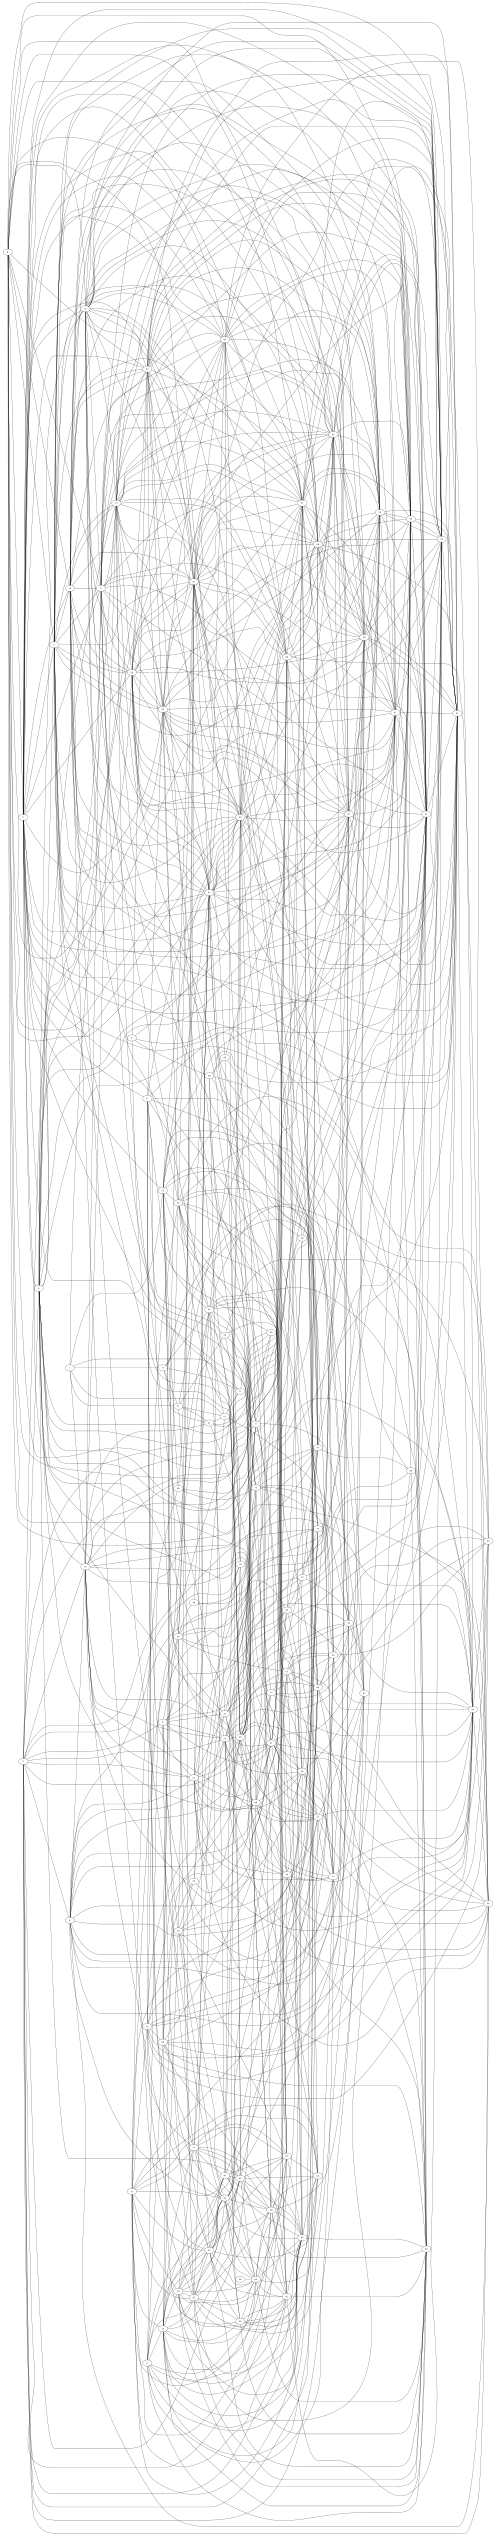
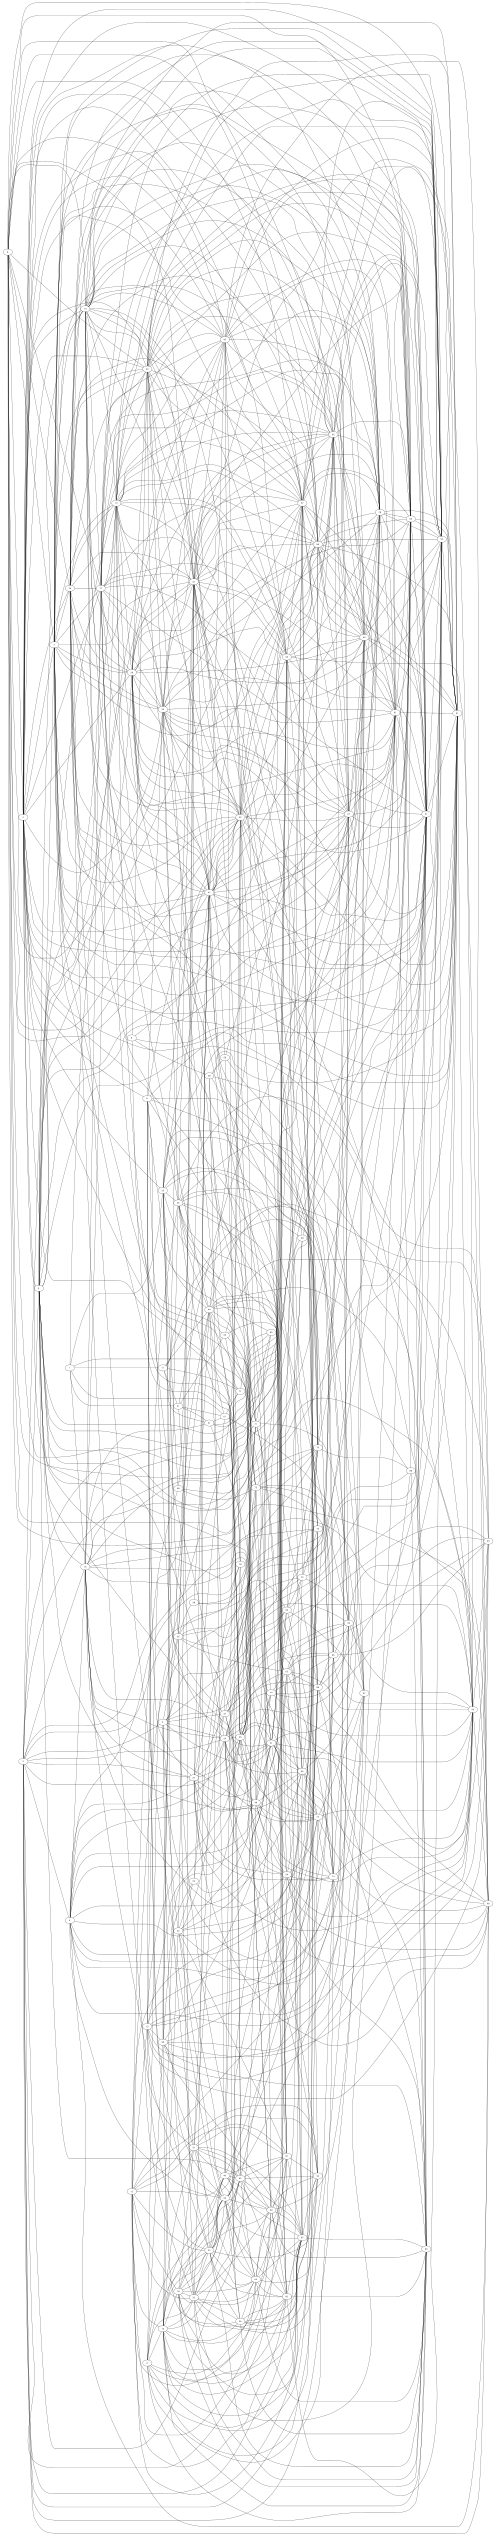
  digraph {
    fontname="Roboto Mono"
    rankdir=LR
    node [fontname="Roboto Mono"]
    edge [arrowhead=both fontname="Roboto Mono"]
    0
    2
    7
    10
    15
    17
    33
    34
    41
    42
    43
    52
    57
    60
    65
    67
    83
    84
    91
    92
    93
    25
    5
    21
    28
    54
    55
    62
    71
    75
    78
    19
    45
    69
    68
    39
    32
    48
    44
    36
    66
    70
    56
    58
    80
    72
    76
    90
    53
    82
    98
    74
    95
    89
    94
    88
    29
    31
    79
    86
    26
    40
    81
    16
    85
    96
    97
    27
    35
    37
    47
    77
    64
    87
    49
    99
    63
    61
    59
    1
    11
    23
    73
    51
    46
    38
    3
    4
    9
    22
    24
    6
    14
    30
    18
    8
    20
    12
    13
-   50
    0 -> 2
    0 -> 7
    0 -> 10
    0 -> 15
    0 -> 17
    0 -> 33
    0 -> 34
    0 -> 41
    0 -> 42
    0 -> 43
    0 -> 52
    0 -> 57
    0 -> 60
    0 -> 65
    0 -> 67
    0 -> 83
    0 -> 84
    0 -> 91
    0 -> 92
    0 -> 93
    2 -> 7
    2 -> 10
    2 -> 15
    2 -> 17
    2 -> 33
    2 -> 34
    2 -> 41
    2 -> 42
    2 -> 43
    2 -> 57
    2 -> 60
    2 -> 65
    2 -> 67
    2 -> 83
    2 -> 84
    2 -> 91
    2 -> 92
    2 -> 93
    2 -> 25
    2 -> 5
    2 -> 21
    2 -> 28
    2 -> 54
    2 -> 55
    2 -> 62
    2 -> 71
    2 -> 75
    2 -> 78
    7 -> 10
    7 -> 15
    7 -> 17
    7 -> 33
    7 -> 34
    7 -> 41
    7 -> 42
    7 -> 43
    7 -> 52
    7 -> 60
    7 -> 65
    7 -> 67
    7 -> 83
    7 -> 84
    7 -> 91
    7 -> 92
    7 -> 93
    7 -> 28
    7 -> 55
    7 -> 78
    7 -> 19
    7 -> 45
    7 -> 69
    7 -> 68
    10 -> 15
    10 -> 17
    10 -> 33
    10 -> 34
    10 -> 41
    10 -> 42
    10 -> 43
    10 -> 52
    10 -> 57
    10 -> 65
    10 -> 67
    10 -> 83
    10 -> 84
    10 -> 91
    10 -> 92
    10 -> 93
    10 -> 28
    10 -> 78
    10 -> 19
    10 -> 69
    10 -> 39
    10 -> 32
    15 -> 17
    15 -> 33
    15 -> 34
    15 -> 41
    15 -> 42
    15 -> 43
    15 -> 52
    15 -> 57
    15 -> 60
    15 -> 67
    15 -> 83
    15 -> 84
    15 -> 91
    15 -> 92
    15 -> 93
    15 -> 28
    15 -> 55
    15 -> 78
    15 -> 19
    15 -> 69
    15 -> 48
    15 -> 44
    15 -> 36
    17 -> 33
    17 -> 34
    17 -> 41
    17 -> 42
    17 -> 52
    17 -> 57
    17 -> 60
    17 -> 65
    17 -> 83
    17 -> 84
    17 -> 91
    17 -> 92
    17 -> 28
    17 -> 55
    17 -> 78
    17 -> 19
    17 -> 69
    17 -> 66
    17 -> 70
    33 -> 34
    33 -> 41
    33 -> 42
    33 -> 43
    33 -> 52
    33 -> 57
    33 -> 60
    33 -> 65
    33 -> 67
    33 -> 84
    33 -> 91
    33 -> 92
    33 -> 93
    33 -> 78
    33 -> 69
    33 -> 56
    33 -> 58
    34 -> 41
    34 -> 42
    34 -> 43
    34 -> 52
    34 -> 57
    34 -> 60
    34 -> 65
    34 -> 67
    34 -> 83
    34 -> 91
    34 -> 92
    34 -> 93
    34 -> 71
    34 -> 78
    34 -> 69
    34 -> 68
    34 -> 36
    41 -> 42
    41 -> 43
    41 -> 52
    41 -> 57
    41 -> 60
    41 -> 65
    41 -> 67
    41 -> 83
    41 -> 84
    41 -> 92
    41 -> 93
    41 -> 55
    41 -> 78
    41 -> 69
    41 -> 80
    41 -> 72
    41 -> 76
    41 -> 90
    42 -> 43
    42 -> 52
    42 -> 57
    42 -> 60
    42 -> 65
    42 -> 67
    42 -> 83
    42 -> 84
    42 -> 91
    42 -> 93
    42 -> 78
    42 -> 69
    42 -> 76
    42 -> 53
    42 -> 82
    43 -> 52
    43 -> 57
    43 -> 60
    43 -> 65
    43 -> 83
    43 -> 84
    43 -> 91
    43 -> 92
    43 -> 78
    43 -> 45
    43 -> 69
    43 -> 98
    52 -> 57
    52 -> 60
    52 -> 65
    52 -> 67
    52 -> 83
    52 -> 84
    52 -> 91
    52 -> 92
    52 -> 93
    52 -> 55
    52 -> 71
    52 -> 75
    52 -> 78
    52 -> 82
    57 -> 60
    57 -> 65
    57 -> 67
    57 -> 83
    57 -> 84
    57 -> 91
    57 -> 92
    57 -> 93
    57 -> 78
    57 -> 69
    57 -> 80
    57 -> 74
    57 -> 95
    60 -> 65
    60 -> 67
    60 -> 83
    60 -> 84
    60 -> 91
    60 -> 92
    60 -> 93
    60 -> 78
    60 -> 69
    60 -> 89
    65 -> 67
    65 -> 83
    65 -> 84
    65 -> 91
    65 -> 92
    65 -> 93
    65 -> 78
    65 -> 69
    65 -> 94
    67 -> 83
    67 -> 84
    67 -> 91
    67 -> 92
    67 -> 78
    67 -> 69
    83 -> 84
    83 -> 91
    83 -> 92
    83 -> 93
    83 -> 88
    84 -> 91
    84 -> 92
    84 -> 93
    91 -> 92
    91 -> 93
    92 -> 93
    93 -> 95
    25 -> 42
    25 -> 52
    25 -> 83
    25 -> 44
    25 -> 36
    25 -> 76
    25 -> 90
    25 -> 29
    25 -> 31
    25 -> 79
    25 -> 86
    25 -> 26
    25 -> 40
    25 -> 81
    5 -> 7
    5 -> 15
    5 -> 17
    5 -> 41
    5 -> 52
    5 -> 57
    5 -> 67
    5 -> 91
    5 -> 28
    5 -> 62
    5 -> 78
    5 -> 19
    5 -> 69
    5 -> 48
    5 -> 66
    5 -> 53
    5 -> 98
    5 -> 95
    5 -> 16
    5 -> 85
    5 -> 96
    21 -> 34
    21 -> 52
    21 -> 84
    21 -> 31
    21 -> 86
    21 -> 81
    21 -> 85
    21 -> 97
    21 -> 27
    21 -> 35
    21 -> 37
    21 -> 47
    28 -> 33
    28 -> 34
    28 -> 41
    28 -> 42
    28 -> 43
    28 -> 52
    28 -> 57
    28 -> 60
    28 -> 65
    28 -> 67
    28 -> 83
    28 -> 84
    28 -> 91
    28 -> 92
    28 -> 93
    28 -> 55
    28 -> 69
    28 -> 76
    28 -> 89
    54 -> 66
    54 -> 98
    54 -> 95
    54 -> 89
    54 -> 79
    54 -> 77
    55 -> 57
    55 -> 65
    55 -> 67
    55 -> 91
    55 -> 78
    55 -> 69
    55 -> 66
    55 -> 98
    55 -> 94
    62 -> 68
    62 -> 76
    62 -> 82
    62 -> 81
    62 -> 96
    62 -> 64
    62 -> 87
    71 -> 84
    71 -> 81
    71 -> 85
    71 -> 97
    71 -> 77
    75 -> 76
    75 -> 90
    75 -> 94
    75 -> 79
    75 -> 86
    75 -> 81
    78 -> 83
    78 -> 84
    78 -> 91
    78 -> 92
    78 -> 93
    19 -> 33
    19 -> 34
    19 -> 41
    19 -> 42
    19 -> 43
    19 -> 57
    19 -> 60
    19 -> 65
    19 -> 67
    19 -> 83
    19 -> 84
    19 -> 91
    19 -> 92
    19 -> 93
    19 -> 28
    19 -> 55
    19 -> 78
    19 -> 66
    19 -> 53
    19 -> 74
    19 -> 29
    45 -> 57
    45 -> 93
    45 -> 54
    45 -> 48
    45 -> 53
    45 -> 98
    45 -> 94
    45 -> 79
    45 -> 86
    45 -> 77
    45 -> 49
    45 -> 99
    45 -> 63
    69 -> 83
    69 -> 84
    69 -> 91
    69 -> 92
    69 -> 93
    69 -> 78
    68 -> 84
    68 -> 82
    68 -> 89
    68 -> 81
    68 -> 96
    68 -> 87
    39 -> 60
    39 -> 67
    39 -> 54
    39 -> 68
    39 -> 56
    39 -> 80
    39 -> 82
    39 -> 64
    39 -> 87
    32 -> 42
    32 -> 84
    32 -> 62
    32 -> 68
    32 -> 39
    32 -> 56
    32 -> 89
    32 -> 97
    32 -> 37
    32 -> 64
    32 -> 87
    48 -> 54
    48 -> 55
    48 -> 66
    48 -> 53
    48 -> 95
    48 -> 79
    48 -> 77
    48 -> 49
    44 -> 65
    44 -> 75
    44 -> 45
    44 -> 80
    44 -> 95
    44 -> 86
    44 -> 47
    44 -> 49
    44 -> 99
    44 -> 63
    44 -> 61
    36 -> 41
    36 -> 75
    36 -> 45
    36 -> 44
    36 -> 80
    36 -> 74
    36 -> 95
    36 -> 94
    36 -> 87
    36 -> 49
    36 -> 99
    36 -> 63
    66 -> 67
    66 -> 69
    66 -> 98
    66 -> 79
    66 -> 77
    70 -> 96
    56 -> 80
    56 -> 82
    56 -> 89
    56 -> 79
    56 -> 64
    56 -> 87
    58 -> 83
    58 -> 70
    58 -> 76
    80 -> 91
    80 -> 89
    80 -> 94
    80 -> 86
    80 -> 99
    72 -> 91
    72 -> 76
    72 -> 74
    72 -> 97
    76 -> 91
    76 -> 92
    76 -> 88
    90 -> 91
    53 -> 57
    53 -> 54
    53 -> 55
    53 -> 69
    53 -> 66
    53 -> 98
    53 -> 95
    53 -> 79
    53 -> 77
    53 -> 59
    82 -> 92
    82 -> 89
    82 -> 87
    95 -> 98
    95 -> 99
    94 -> 95
    94 -> 97
    94 -> 99
    88 -> 89
    29 -> 54
    29 -> 75
    29 -> 45
    29 -> 69
    29 -> 48
    29 -> 66
    29 -> 80
    29 -> 53
    29 -> 98
    29 -> 95
    29 -> 77
    29 -> 59
    31 -> 62
    31 -> 71
    31 -> 75
    31 -> 68
    31 -> 81
    31 -> 96
    31 -> 37
    31 -> 64
    31 -> 87
    31 -> 46
    79 -> 98
    79 -> 95
    79 -> 97
    86 -> 95
    86 -> 94
    86 -> 99
    26 -> 41
    26 -> 42
    26 -> 91
    26 -> 62
    26 -> 75
    26 -> 88
    26 -> 37
    26 -> 63
    26 -> 59
    26 -> 38
    40 -> 41
    40 -> 71
    40 -> 75
    81 -> 96
    81 -> 87
    16 -> 17
    16 -> 67
    16 -> 54
    16 -> 55
    16 -> 19
    16 -> 69
    16 -> 48
    16 -> 76
    16 -> 53
    16 -> 98
    16 -> 74
    16 -> 29
    16 -> 31
    16 -> 27
    16 -> 77
    16 -> 51
    27 -> 42
    27 -> 54
    27 -> 71
    27 -> 45
    27 -> 48
    27 -> 66
    27 -> 53
    27 -> 98
    27 -> 95
    27 -> 29
    27 -> 79
    27 -> 47
    27 -> 61
    35 -> 71
    35 -> 87
    35 -> 99
    35 -> 73
    37 -> 62
    37 -> 68
    37 -> 39
    37 -> 56
    37 -> 82
    37 -> 89
    37 -> 81
    37 -> 96
    37 -> 64
    37 -> 63
    37 -> 46
    47 -> 92
    47 -> 62
    47 -> 71
    47 -> 72
    47 -> 94
    47 -> 77
    47 -> 59
    77 -> 98
    77 -> 95
    77 -> 79
    77 -> 97
    64 -> 68
    64 -> 72
    64 -> 82
    64 -> 89
    64 -> 81
    64 -> 96
    64 -> 87
    87 -> 89
    87 -> 96
    49 -> 80
    49 -> 95
    49 -> 94
    49 -> 86
    49 -> 63
    63 -> 80
    63 -> 95
    63 -> 89
    63 -> 94
    63 -> 86
    63 -> 87
    63 -> 99
    61 -> 94
    61 -> 73
    59 -> 93
    59 -> 72
    59 -> 76
    59 -> 90
    59 -> 79
    59 -> 97
    1 -> 43
    1 -> 25
    1 -> 16
    1 -> 61
    1 -> 11
    1 -> 23
    1 -> 73
    11 -> 44
    11 -> 88
    11 -> 97
    11 -> 23
    11 -> 73
    11 -> 51
    23 -> 78
    23 -> 32
    23 -> 35
    23 -> 61
    23 -> 51
    73 -> 85
    51 -> 66
    51 -> 90
    51 -> 61
    51 -> 73
    46 -> 52
    46 -> 62
    46 -> 68
    46 -> 70
    46 -> 74
    46 -> 81
    46 -> 64
    46 -> 87
    38 -> 44
    38 -> 76
    38 -> 85
    3 -> 5
    3 -> 54
    3 -> 55
    3 -> 19
    3 -> 45
    3 -> 69
    3 -> 48
    3 -> 66
    3 -> 98
    3 -> 74
    3 -> 95
    3 -> 29
    3 -> 79
    3 -> 16
    3 -> 27
    3 -> 77
    3 -> 4
    3 -> 9
    4 -> 45
    4 -> 39
    4 -> 48
    4 -> 66
    4 -> 70
    4 -> 53
    4 -> 98
    4 -> 74
    4 -> 95
    4 -> 29
    4 -> 79
    4 -> 86
    4 -> 16
    4 -> 27
    4 -> 77
    9 -> 84
    9 -> 78
    9 -> 32
    9 -> 72
    9 -> 76
    9 -> 53
    9 -> 29
    9 -> 26
    9 -> 97
    9 -> 47
    9 -> 22
    22 -> 41
    22 -> 39
    22 -> 48
    22 -> 74
    22 -> 81
    22 -> 97
    22 -> 47
    22 -> 64
    22 -> 59
    22 -> 24
    24 -> 42
    24 -> 70
    24 -> 72
    6 -> 52
    6 -> 39
    6 -> 32
    6 -> 80
    6 -> 82
    6 -> 89
    6 -> 97
    6 -> 37
    6 -> 64
    6 -> 87
    6 -> 14
    6 -> 30
    14 -> 60
    14 -> 62
    14 -> 68
    14 -> 39
    14 -> 32
    14 -> 56
    14 -> 82
    14 -> 89
    14 -> 31
    14 -> 81
    14 -> 96
    14 -> 37
    14 -> 87
    14 -> 46
    14 -> 22
    14 -> 24
    14 -> 18
    30 -> 41
    30 -> 39
    30 -> 44
    30 -> 36
    30 -> 56
    30 -> 82
    30 -> 89
    30 -> 94
    30 -> 86
    30 -> 49
    30 -> 99
    30 -> 63
    18 -> 62
    18 -> 39
    18 -> 32
    18 -> 82
    18 -> 89
    18 -> 31
    18 -> 81
    18 -> 96
    18 -> 37
    18 -> 64
    18 -> 87
    18 -> 46
    8 -> 33
    8 -> 65
    8 -> 92
    8 -> 70
    8 -> 20
    20 -> 92
    20 -> 68
    20 -> 58
    20 -> 89
    20 -> 96
    20 -> 46
    12 -> 67
    12 -> 68
    12 -> 32
    12 -> 76
    12 -> 82
    12 -> 31
    12 -> 26
    12 -> 40
    12 -> 81
    12 -> 96
    12 -> 37
    12 -> 64
    12 -> 87
    12 -> 46
    12 -> 14
    12 -> 18
    12 -> 13
    13 -> 45
    13 -> 39
    13 -> 44
    13 -> 36
    13 -> 80
    13 -> 95
    13 -> 94
    13 -> 88
    13 -> 79
    13 -> 86
    13 -> 37
    13 -> 49
    13 -> 99
    13 -> 30
-   50 -> 64
  }
